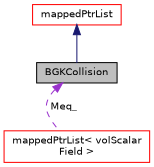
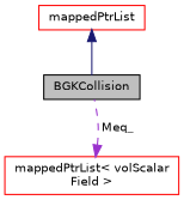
  digraph {
    node [color=red fontname=Helvetica fontsize=10 shape=record]
    edge [dir=back fontname=Helvetica fontsize=10 labelfontname=Helvetica labelfontsize=10]
    n1 [color=black fillcolor=grey75 fontcolor=black height=0.2 label=BGKCollision style=filled width=0.4]
    n2 [height=0.2 label=mappedPtrList width=0.4]
    n3 [height=0.2 label="mappedPtrList\< volScalar\lField \>" width=0.4]
    n2 -> n1 [color=midnightblue style=solid]
-   n1 -> n3 [color=darkorchid3 label=" Meq_" style=dashed]
+   n3 -> n1 [color=darkorchid3 label=" Meq_" style=dashed]
  }
